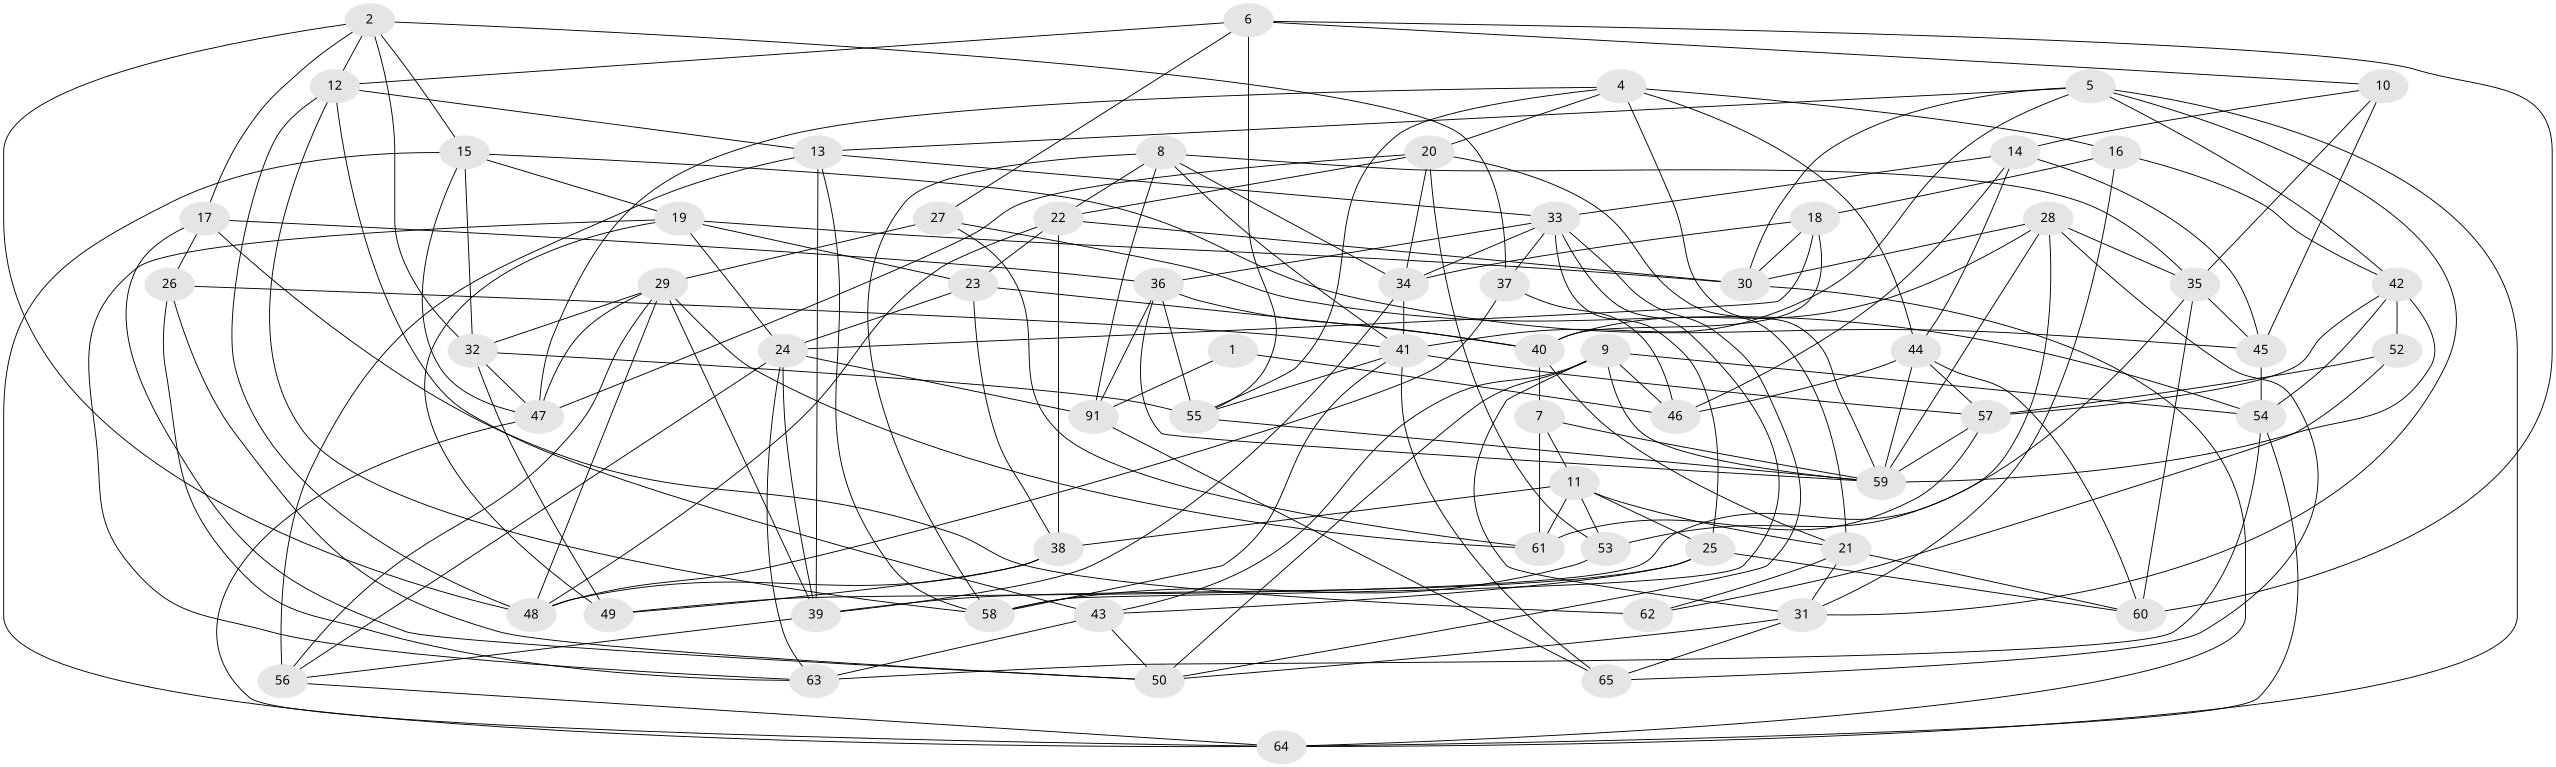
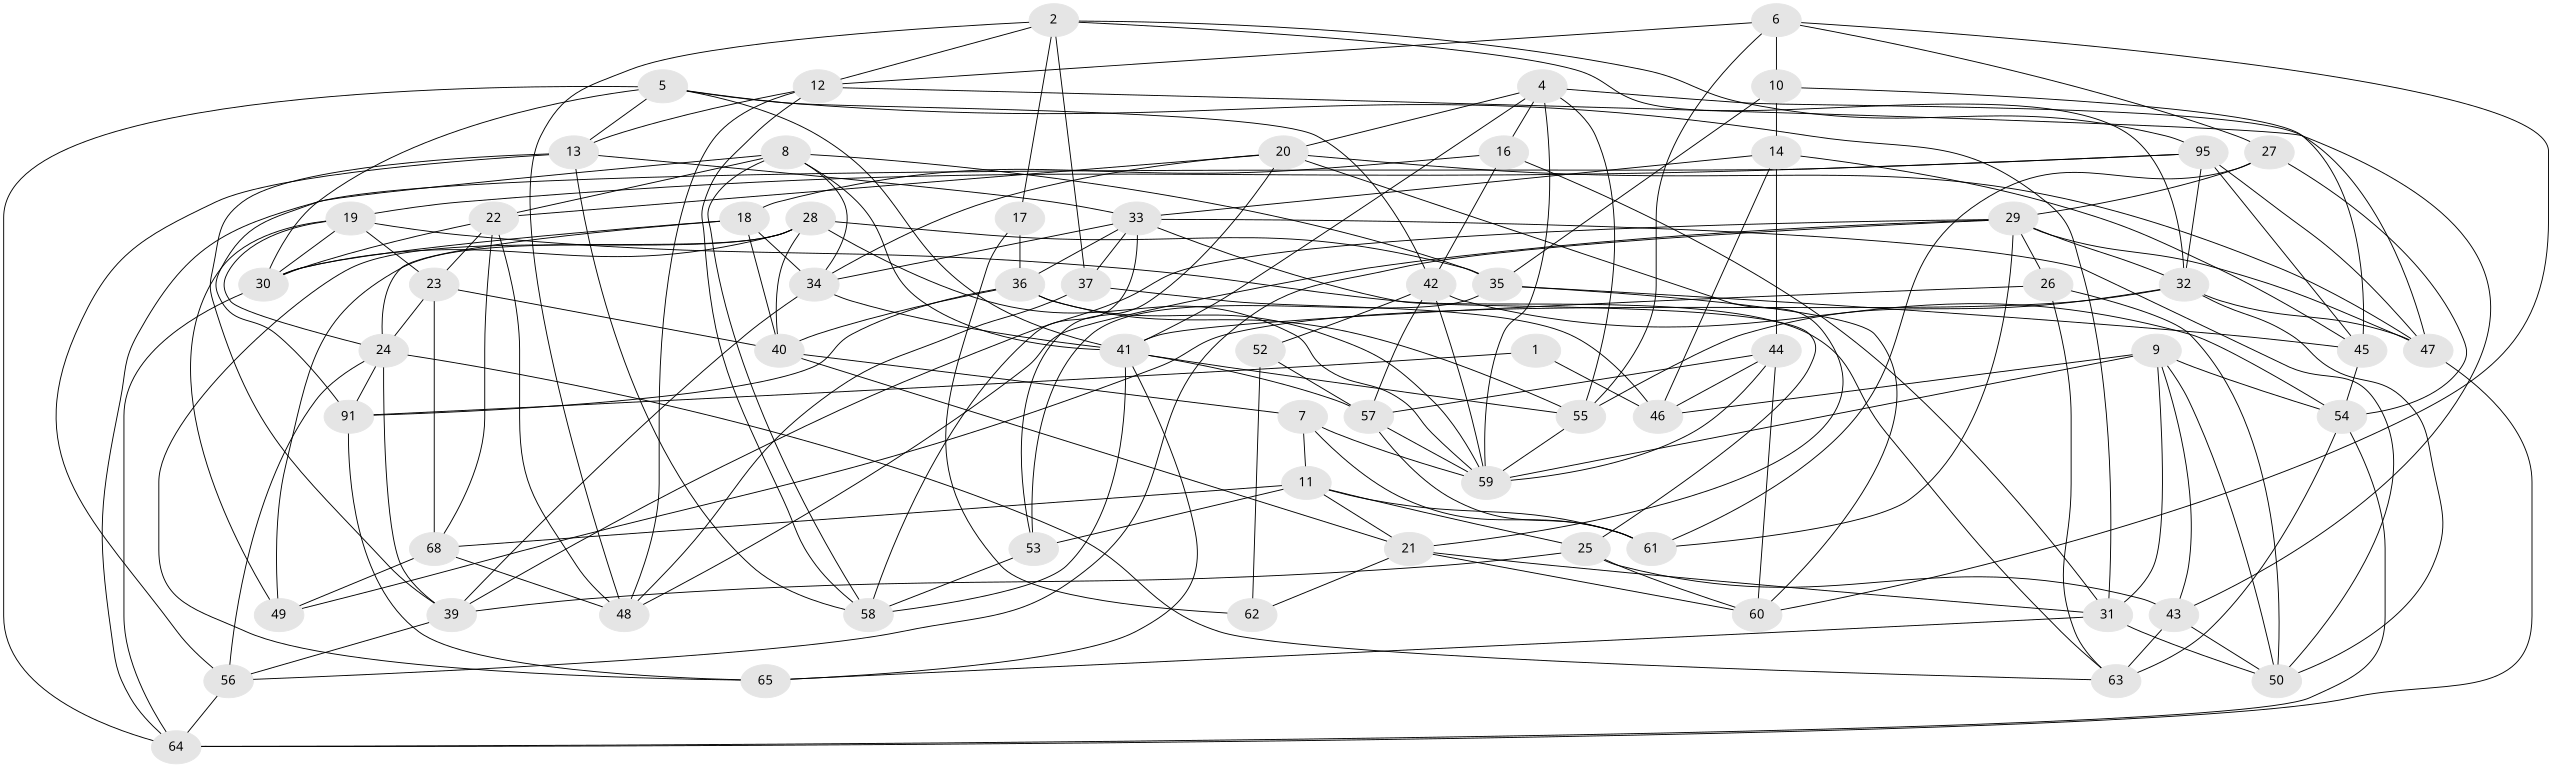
  graph {
    fontname="Noto Sans"
    node [color=gray90 fontname="Noto Sans" style=filled]
    edge [fontname="Noto Sans" weight=1.0]
    1
    46
    n3 [label=91]
    65
    2
    12
-   15
+   15 [label=95]
    17
    32
    37
    48
    13
    58
    43
    47
    64
    45
    19
    50
    26
    36
    62
    55
    49
    10
    35
    14
    18
    30
    34
    24
    40
    56
    4
    16
    20
    41
    59
    31
    42
    22
    21
    53
    57
    5
    33
    39
    54
    52
    6
    27
    60
    61
    29
    7
    11
    25
-   38
+   38 [label=68]
    8
    23
    9
    63
    44
    28
    1 -- 46 [weight=2.0]
    1 -- n3 [weight=2.0]
    n3 -- 65
    2 -- 12
    2 -- 15
    2 -- 17
    2 -- 32
    2 -- 37
    2 -- 48
    12 -- 48
    12 -- 13
    12 -- 58
    12 -- 43
    15 -- 32
    15 -- 47
    15 -- 64
    15 -- 45
    15 -- 19
-   17 -- 50
-   17 -- 26
+   32 -- 50
+   29 -- 26
    17 -- 36
    17 -- 62 [weight=3.0]
    32 -- 47
    32 -- 55
    32 -- 49
    37 -- 46
    37 -- 48
    13 -- 58
    13 -- 56
    13 -- 33
    13 -- 39
    43 -- 50
    43 -- 63 [weight=2.0]
    47 -- 64
    45 -- 54
    19 -- 49
    19 -- 30
    19 -- 24
    19 -- 23
    19 -- 63
    26 -- 50
    26 -- 41 [weight=2.0]
    26 -- 63
    36 -- n3
    36 -- 55
    36 -- 40
    36 -- 59
    55 -- 59
    10 -- 45
    10 -- 35
    10 -- 14
    35 -- 45
    35 -- 53
    35 -- 60
    14 -- 46
    14 -- 45 [weight=2.0]
    14 -- 33
    14 -- 44
    18 -- 30
    18 -- 34
    18 -- 24
    18 -- 40
    30 -- 64
    34 -- 41
    34 -- 39
    24 -- n3
    24 -- 56
    24 -- 39
    24 -- 63
    40 -- 7
    56 -- 64
    4 -- 47
    4 -- 55
    4 -- 16
    4 -- 20
-   4 -- 44
+   4 -- 41
    4 -- 59
    16 -- 18
    16 -- 31
    16 -- 42
    20 -- 47
    20 -- 34
    20 -- 22
    20 -- 21
    20 -- 53
    41 -- 65
    41 -- 58
    41 -- 55
    41 -- 57
    31 -- 65
    31 -- 50
    42 -- 59
    42 -- 57
    42 -- 54
    42 -- 52
    22 -- 48
    22 -- 30
    22 -- 38
    22 -- 23
    21 -- 62
    21 -- 40
    21 -- 31
    21 -- 60
    53 -- 58
    57 -- 59
    57 -- 61
    5 -- 13
    5 -- 64
    5 -- 30
    5 -- 41
    5 -- 31
    5 -- 42
    33 -- 37
    33 -- 58
    33 -- 50
    33 -- 36
    33 -- 34
    39 -- 56
    54 -- 64
    54 -- 63
    52 -- 62 [weight=2.0]
    52 -- 57
    6 -- 12
    6 -- 55
    6 -- 10
    6 -- 27
    6 -- 60
    27 -- 54
    27 -- 61
    27 -- 29
    29 -- 32
    29 -- 48 [weight=2.0]
    29 -- 47
    29 -- 56
    29 -- 39
    29 -- 61
    7 -- 59 [weight=2.0]
    7 -- 61
    7 -- 11
    11 -- 21
    11 -- 53
    11 -- 61
    11 -- 25
    11 -- 38
    25 -- 43
    25 -- 33
    25 -- 39
    25 -- 60
    38 -- 48 [weight=2.0]
    38 -- 49
    8 -- n3
    8 -- 58
    8 -- 35
    8 -- 34
    8 -- 41
    8 -- 22
    23 -- 24 [weight=2.0]
    23 -- 40
    23 -- 38
    9 -- 46
    9 -- 43
    9 -- 50
    9 -- 59
    9 -- 31
    9 -- 54
    44 -- 46
    44 -- 59
    44 -- 57
    44 -- 60 [weight=2.0]
    28 -- 65
    28 -- 49
    28 -- 35
    28 -- 30
    28 -- 40
    28 -- 59
  }
